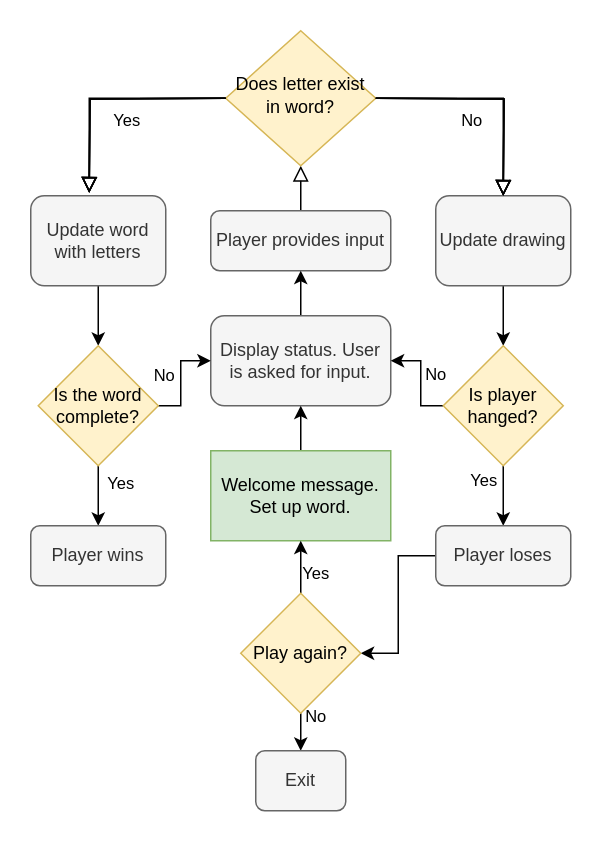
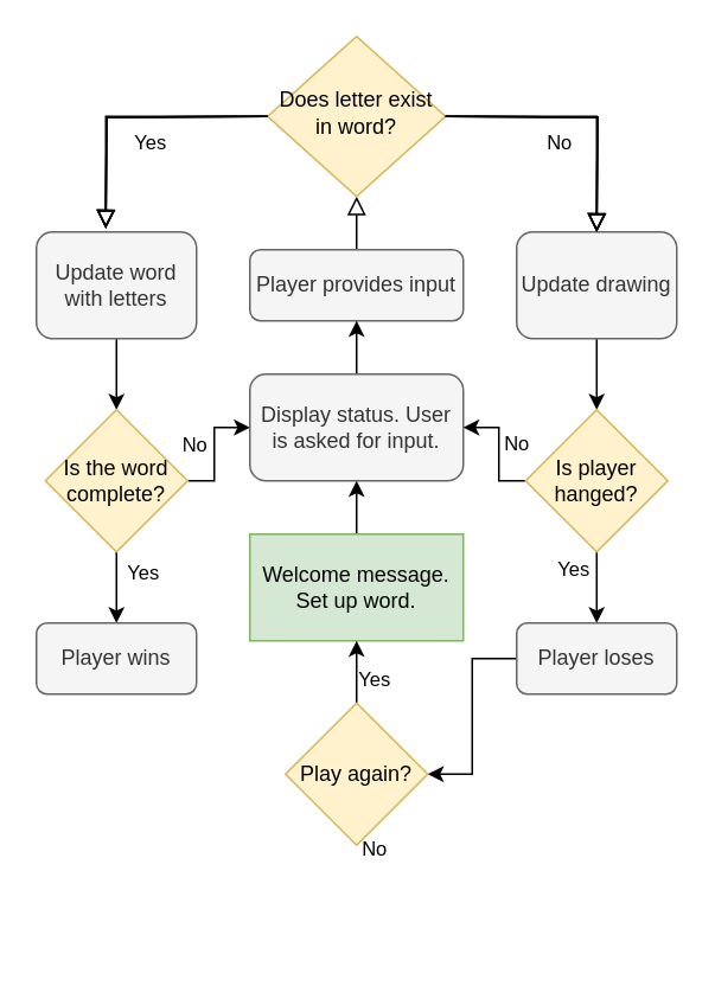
  <mxCell id="0" />
  <mxCell id="1" parent="0" />
  <mxCell id="2" value="" style="rounded=0;html=1;jettySize=auto;orthogonalLoop=1;fontSize=11;endArrow=block;endFill=0;endSize=8;strokeWidth=1;shadow=0;labelBackgroundColor=none;edgeStyle=orthogonalEdgeStyle;" parent="1" source="3" target="6" edge="1"><mxGeometry relative="1" as="geometry" /></mxCell>
  <mxCell id="3" value="Player provides input" style="rounded=1;whiteSpace=wrap;html=1;fontSize=12;glass=0;strokeWidth=1;shadow=0;fillColor=#f5f5f5;strokeColor=#666666;fontColor=#333333;" parent="1" vertex="1"><mxGeometry x="140" y="140" width="120" height="40" as="geometry" /></mxCell>
  <mxCell id="4" value="Yes" style="rounded=0;html=1;jettySize=auto;orthogonalLoop=1;fontSize=11;endArrow=block;endFill=0;endSize=8;strokeWidth=1;shadow=0;labelBackgroundColor=none;edgeStyle=orthogonalEdgeStyle;entryX=0.433;entryY=-0.033;entryDx=0;entryDy=0;entryPerimeter=0;" parent="1" source="6" target="12" edge="1"><mxGeometry x="-0.148" y="15" relative="1" as="geometry"><mxPoint as="offset" /><mxPoint x="110" y="140" as="targetPoint" /></mxGeometry></mxCell>
  <mxCell id="5" value="No" style="edgeStyle=orthogonalEdgeStyle;rounded=0;html=1;jettySize=auto;orthogonalLoop=1;fontSize=11;endArrow=block;endFill=0;endSize=8;strokeWidth=1;shadow=0;labelBackgroundColor=none;" parent="1" source="6" target="8" edge="1"><mxGeometry x="-0.151" y="-15" relative="1" as="geometry"><mxPoint as="offset" /></mxGeometry></mxCell>
  <mxCell id="6" value="Does letter exist in word?" style="rhombus;whiteSpace=wrap;html=1;shadow=0;fontFamily=Helvetica;fontSize=12;align=center;strokeWidth=1;spacing=6;spacingTop=-4;fillColor=#fff2cc;strokeColor=#d6b656;" parent="1" vertex="1"><mxGeometry x="150" y="20" width="100" height="90" as="geometry" /></mxCell>
  <mxCell id="7" style="edgeStyle=orthogonalEdgeStyle;rounded=0;orthogonalLoop=1;jettySize=auto;html=1;" parent="1" source="8" target="21" edge="1"><mxGeometry relative="1" as="geometry"><mxPoint x="335" y="230" as="targetPoint" /></mxGeometry></mxCell>
  <mxCell id="8" value="Update drawing" style="rounded=1;whiteSpace=wrap;html=1;fontSize=12;glass=0;strokeWidth=1;shadow=0;fillColor=#f5f5f5;strokeColor=#666666;fontColor=#333333;" parent="1" vertex="1"><mxGeometry x="290" y="130" width="90" height="60" as="geometry" /></mxCell>
  <mxCell id="9" style="edgeStyle=orthogonalEdgeStyle;rounded=0;orthogonalLoop=1;jettySize=auto;html=1;" parent="1" source="10" target="3" edge="1"><mxGeometry relative="1" as="geometry"><mxPoint x="200" y="-100" as="sourcePoint" /></mxGeometry></mxCell>
  <mxCell id="10" value="Display status. User is asked for input." style="whiteSpace=wrap;html=1;rounded=1;shadow=0;strokeWidth=1;glass=0;fillColor=#f5f5f5;strokeColor=#666666;fontColor=#333333;" parent="1" vertex="1"><mxGeometry x="140" y="210" width="120" height="60" as="geometry" /></mxCell>
  <mxCell id="11" style="edgeStyle=orthogonalEdgeStyle;rounded=0;orthogonalLoop=1;jettySize=auto;html=1;" parent="1" source="12" target="15" edge="1"><mxGeometry relative="1" as="geometry"><mxPoint x="65" y="230" as="targetPoint" /></mxGeometry></mxCell>
  <mxCell id="12" value="Update word with letters" style="rounded=1;whiteSpace=wrap;html=1;fillColor=#f5f5f5;strokeColor=#666666;fontColor=#333333;" parent="1" vertex="1"><mxGeometry x="20" y="130" width="90" height="60" as="geometry" /></mxCell>
  <mxCell id="13" style="edgeStyle=orthogonalEdgeStyle;rounded=0;orthogonalLoop=1;jettySize=auto;html=1;" parent="1" source="15" edge="1"><mxGeometry relative="1" as="geometry"><mxPoint x="65" y="350" as="targetPoint" /></mxGeometry></mxCell>
  <mxCell id="14" style="edgeStyle=orthogonalEdgeStyle;rounded=0;orthogonalLoop=1;jettySize=auto;html=1;entryX=0;entryY=0.5;entryDx=0;entryDy=0;" parent="1" source="15" target="10" edge="1"><mxGeometry relative="1" as="geometry"><mxPoint x="120" y="190" as="targetPoint" /><Array as="points"><mxPoint x="120" y="270" /><mxPoint x="120" y="240" /></Array></mxGeometry></mxCell>
  <mxCell id="15" value="Is the word complete?" style="rhombus;whiteSpace=wrap;html=1;fillColor=#fff2cc;strokeColor=#d6b656;" parent="1" vertex="1"><mxGeometry x="25" y="230" width="80" height="80" as="geometry" /></mxCell>
  <mxCell id="16" value="Yes" style="rounded=0;html=1;jettySize=auto;orthogonalLoop=1;fontSize=11;endArrow=block;endFill=0;endSize=8;strokeWidth=1;shadow=0;labelBackgroundColor=none;edgeStyle=orthogonalEdgeStyle;entryX=0.433;entryY=-0.033;entryDx=0;entryDy=0;entryPerimeter=0;" parent="1" edge="1"><mxGeometry x="1" y="193" relative="1" as="geometry"><mxPoint x="-172" y="192" as="offset" /><mxPoint x="150.038" y="65.034" as="sourcePoint" /><mxPoint x="58.97" y="128.02" as="targetPoint" /></mxGeometry></mxCell>
  <mxCell id="17" value="No" style="edgeStyle=orthogonalEdgeStyle;rounded=0;html=1;jettySize=auto;orthogonalLoop=1;fontSize=11;endArrow=block;endFill=0;endSize=8;strokeWidth=1;shadow=0;labelBackgroundColor=none;" parent="1" edge="1"><mxGeometry x="-1" y="-232" relative="1" as="geometry"><mxPoint x="-140" y="-47" as="offset" /><mxPoint x="249.962" y="65.034" as="sourcePoint" /><mxPoint x="335" y="130" as="targetPoint" /></mxGeometry></mxCell>
  <mxCell id="18" value="&lt;div&gt;Player wins&lt;/div&gt;" style="rounded=1;whiteSpace=wrap;html=1;fillColor=#f5f5f5;strokeColor=#666666;fontColor=#333333;" parent="1" vertex="1"><mxGeometry x="20" y="350" width="90" height="40" as="geometry" /></mxCell>
  <mxCell id="19" style="edgeStyle=orthogonalEdgeStyle;rounded=0;orthogonalLoop=1;jettySize=auto;html=1;entryX=1;entryY=0.5;entryDx=0;entryDy=0;" parent="1" source="21" target="10" edge="1"><mxGeometry relative="1" as="geometry"><mxPoint x="270" y="180" as="targetPoint" /><Array as="points"><mxPoint x="280" y="270" /><mxPoint x="280" y="240" /></Array></mxGeometry></mxCell>
  <mxCell id="20" style="edgeStyle=orthogonalEdgeStyle;rounded=0;orthogonalLoop=1;jettySize=auto;html=1;" parent="1" source="21" target="24" edge="1"><mxGeometry relative="1" as="geometry" /></mxCell>
  <mxCell id="21" value="Is player hanged?" style="rhombus;whiteSpace=wrap;html=1;fillColor=#fff2cc;strokeColor=#d6b656;" parent="1" vertex="1"><mxGeometry x="295" y="230" width="80" height="80" as="geometry" /></mxCell>
  <mxCell id="22" value="No" style="edgeStyle=orthogonalEdgeStyle;rounded=0;html=1;jettySize=auto;orthogonalLoop=1;fontSize=11;endArrow=block;endFill=0;endSize=8;strokeWidth=1;shadow=0;labelBackgroundColor=none;" parent="1" edge="1"><mxGeometry x="1" y="-128" relative="1" as="geometry"><mxPoint x="83" y="120" as="offset" /><mxPoint x="249.962" y="65.034" as="sourcePoint" /><mxPoint x="335" y="130" as="targetPoint" /></mxGeometry></mxCell>
  <mxCell id="23" style="edgeStyle=orthogonalEdgeStyle;rounded=0;orthogonalLoop=1;jettySize=auto;html=1;entryX=1;entryY=0.5;entryDx=0;entryDy=0;" parent="1" source="24" target="29" edge="1"><mxGeometry relative="1" as="geometry" /></mxCell>
  <mxCell id="24" value="&lt;div&gt;Player loses&lt;/div&gt;" style="rounded=1;whiteSpace=wrap;html=1;fillColor=#f5f5f5;strokeColor=#666666;fontColor=#333333;" parent="1" vertex="1"><mxGeometry x="290" y="350" width="90" height="40" as="geometry" /></mxCell>
  <mxCell id="25" style="edgeStyle=orthogonalEdgeStyle;rounded=0;orthogonalLoop=1;jettySize=auto;html=1;entryX=0.5;entryY=1;entryDx=0;entryDy=0;" parent="1" source="26" target="10" edge="1"><mxGeometry relative="1" as="geometry" /></mxCell>
  <mxCell id="26" value="Welcome message. Set up word." style="rounded=0;whiteSpace=wrap;html=1;fillColor=#d5e8d4;strokeColor=#82b366;" parent="1" vertex="1"><mxGeometry x="140" y="300" width="120" height="60" as="geometry" /></mxCell>
- <mxCell id="27" style="edgeStyle=orthogonalEdgeStyle;rounded=0;orthogonalLoop=1;jettySize=auto;html=1;" parent="1" source="29" target="30" edge="1"><mxGeometry relative="1" as="geometry"><mxPoint x="200" y="530" as="targetPoint" /></mxGeometry></mxCell>
  <mxCell id="28" style="edgeStyle=orthogonalEdgeStyle;rounded=0;orthogonalLoop=1;jettySize=auto;html=1;entryX=0.5;entryY=1;entryDx=0;entryDy=0;" parent="1" source="29" target="26" edge="1"><mxGeometry relative="1" as="geometry" /></mxCell>
  <mxCell id="29" value="Play again?" style="rhombus;whiteSpace=wrap;html=1;fillColor=#fff2cc;strokeColor=#d6b656;" parent="1" vertex="1"><mxGeometry x="160" y="395" width="80" height="80" as="geometry" /></mxCell>
- <mxCell id="30" value="Exit" style="rounded=1;whiteSpace=wrap;html=1;fillColor=#f5f5f5;strokeColor=#666666;fontColor=#333333;" parent="1" vertex="1"><mxGeometry x="170" y="500" width="60" height="40" as="geometry" /></mxCell>
  <mxCell id="31" value="No" style="edgeStyle=orthogonalEdgeStyle;rounded=0;html=1;jettySize=auto;orthogonalLoop=1;fontSize=11;endArrow=block;endFill=0;endSize=8;strokeWidth=1;shadow=0;labelBackgroundColor=none;" parent="1" edge="1"><mxGeometry x="1" y="-372" relative="1" as="geometry"><mxPoint x="247" y="350" as="offset" /><mxPoint x="249.962" y="65.034" as="sourcePoint" /><mxPoint x="335" y="130" as="targetPoint" /></mxGeometry></mxCell>
  <mxCell id="32" value="Yes" style="rounded=0;html=1;jettySize=auto;orthogonalLoop=1;fontSize=11;endArrow=block;endFill=0;endSize=8;strokeWidth=1;shadow=0;labelBackgroundColor=none;edgeStyle=orthogonalEdgeStyle;entryX=0.433;entryY=-0.033;entryDx=0;entryDy=0;entryPerimeter=0;" parent="1" edge="1"><mxGeometry x="1" y="294" relative="1" as="geometry"><mxPoint x="-143" y="252" as="offset" /><mxPoint x="150.038" y="65.034" as="sourcePoint" /><mxPoint x="58.97" y="128.02" as="targetPoint" /></mxGeometry></mxCell>
  <mxCell id="33" value="Yes" style="rounded=0;html=1;jettySize=auto;orthogonalLoop=1;fontSize=11;endArrow=block;endFill=0;endSize=8;strokeWidth=1;shadow=0;labelBackgroundColor=none;edgeStyle=orthogonalEdgeStyle;entryX=0.433;entryY=-0.033;entryDx=0;entryDy=0;entryPerimeter=0;" edge="1" parent="1"><mxGeometry x="-1" y="306" relative="1" as="geometry"><mxPoint x="170" y="-51" as="offset" /><mxPoint x="150.038" y="65.034" as="sourcePoint" /><mxPoint x="58.97" y="128.02" as="targetPoint" /></mxGeometry></mxCell>
